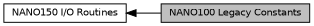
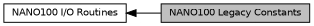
  digraph {
    rankdir=LR
    node [color=black fontname=Helvetica fontsize=10 shape=box style=filled]
-   n1 [fillcolor=white height=0.2 label="NANO150 I/O Routines" width=0.4]
+   n1 [fillcolor=white height=0.2 label="NANO100 I/O Routines" width=0.4]
    n2 [fillcolor=grey75 fontcolor=black height=0.2 label="NANO100 Legacy Constants" width=0.4]
    n1 -> n2 [dir=back fontname=Helvetica fontsize=10 labelfontname=Helvetica labelfontsize=10 shape=plaintext style=solid]
  }
